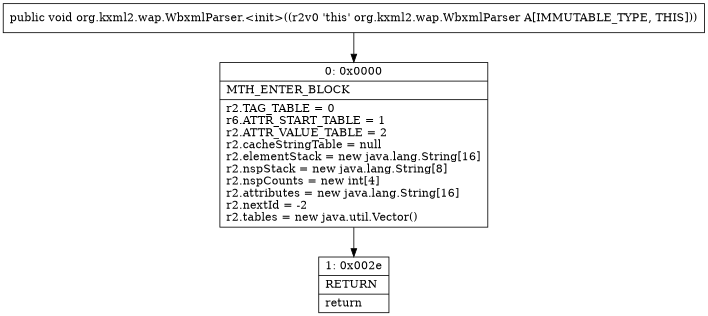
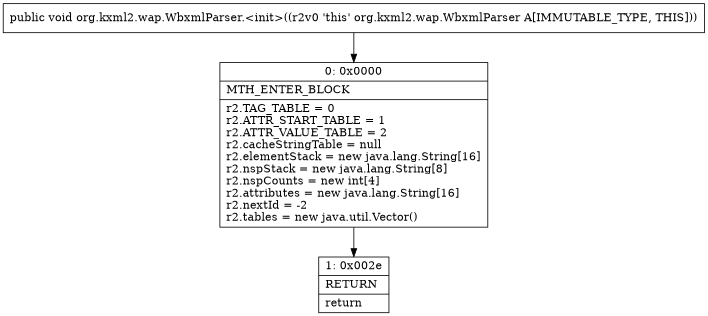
  digraph {
    node [shape=record]
-   n1 [label="{0\:\ 0x0000|MTH_ENTER_BLOCK\l|r2.TAG_TABLE = 0\lr6.ATTR_START_TABLE = 1\lr2.ATTR_VALUE_TABLE = 2\lr2.cacheStringTable = null\lr2.elementStack = new java.lang.String[16]\lr2.nspStack = new java.lang.String[8]\lr2.nspCounts = new int[4]\lr2.attributes = new java.lang.String[16]\lr2.nextId = \-2\lr2.tables = new java.util.Vector()\l}"]
+   n1 [label="{0\:\ 0x0000|MTH_ENTER_BLOCK\l|r2.TAG_TABLE = 0\lr2.ATTR_START_TABLE = 1\lr2.ATTR_VALUE_TABLE = 2\lr2.cacheStringTable = null\lr2.elementStack = new java.lang.String[16]\lr2.nspStack = new java.lang.String[8]\lr2.nspCounts = new int[4]\lr2.attributes = new java.lang.String[16]\lr2.nextId = \-2\lr2.tables = new java.util.Vector()\l}"]
    n2 [label="{1\:\ 0x002e|RETURN\l|return\l}"]
    n3 [label="{public void org.kxml2.wap.WbxmlParser.\<init\>((r2v0 'this' org.kxml2.wap.WbxmlParser A[IMMUTABLE_TYPE, THIS])) }"]
    n1 -> n2
    n3 -> n1
  }
